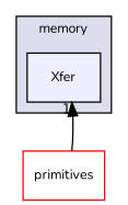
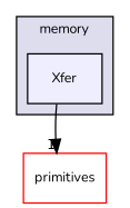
  digraph {
    compound=true
    fontname=Nunito
    node [fontname=Nunito fontsize=10 shape=box]
    n1 [fillcolor="#eeeeff" label=Xfer pencolor=black style=filled]
    n2 [color=red label=primitives]
    subgraph cluster_1 {
      bgcolor="#ddddee"
      fontsize=10
      label=memory
      pencolor=black
      n1
    }
-   n2 -> n1 [headlabel=1 labeldistance=1.5 labelfontname=Helvetica labelfontsize=10 fontname=Nunito]
+   n1 -> n2 [headlabel=1 labeldistance=1.5 labelfontname=Helvetica labelfontsize=10 fontname=Nunito]
  }
